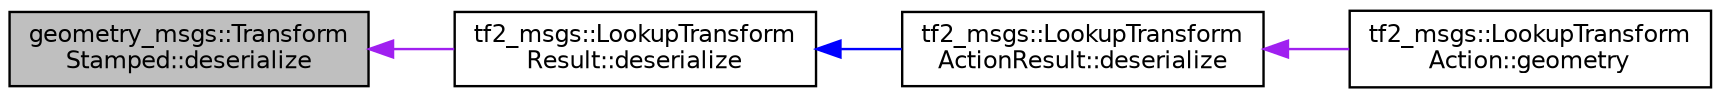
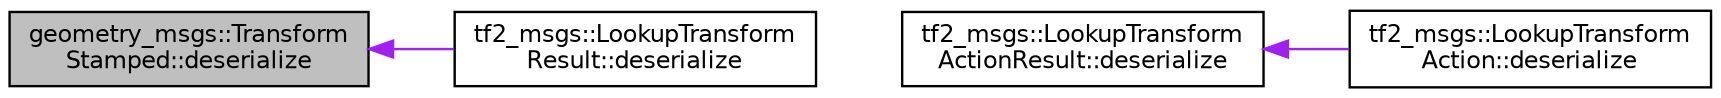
  digraph {
    rankdir=LR
    node [color=black fillcolor=white fontname=Helvetica fontsize=10 shape=record style=filled]
    edge [color=purple dir=back fontname=Helvetica fontsize=10 labelfontname=Helvetica labelfontsize=10 style=solid]
    n1 [fillcolor=grey75 fontcolor=black height=0.2 label="geometry_msgs::Transform\lStamped::deserialize" width=0.4]
    n2 [height=0.2 label="tf2_msgs::LookupTransform\lResult::deserialize" width=0.4]
    n3 [height=0.2 label="tf2_msgs::LookupTransform\lActionResult::deserialize" width=0.4]
-   n4 [height=0.2 label="tf2_msgs::LookupTransform\lAction::geometry" width=0.4]
+   n4 [height=0.2 label="tf2_msgs::LookupTransform\lAction::deserialize" width=0.4]
    n1 -> n2
-   n2 -> n3 [color=blue]
    n3 -> n4
  }
